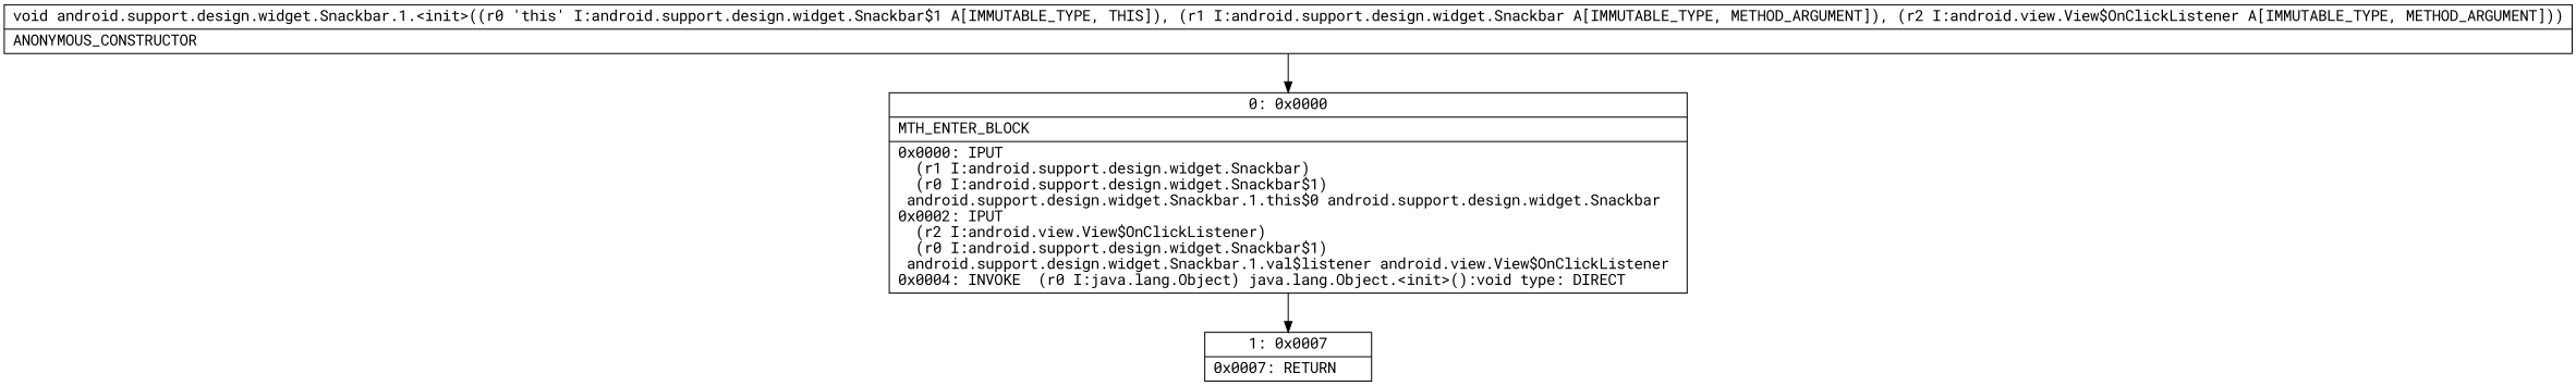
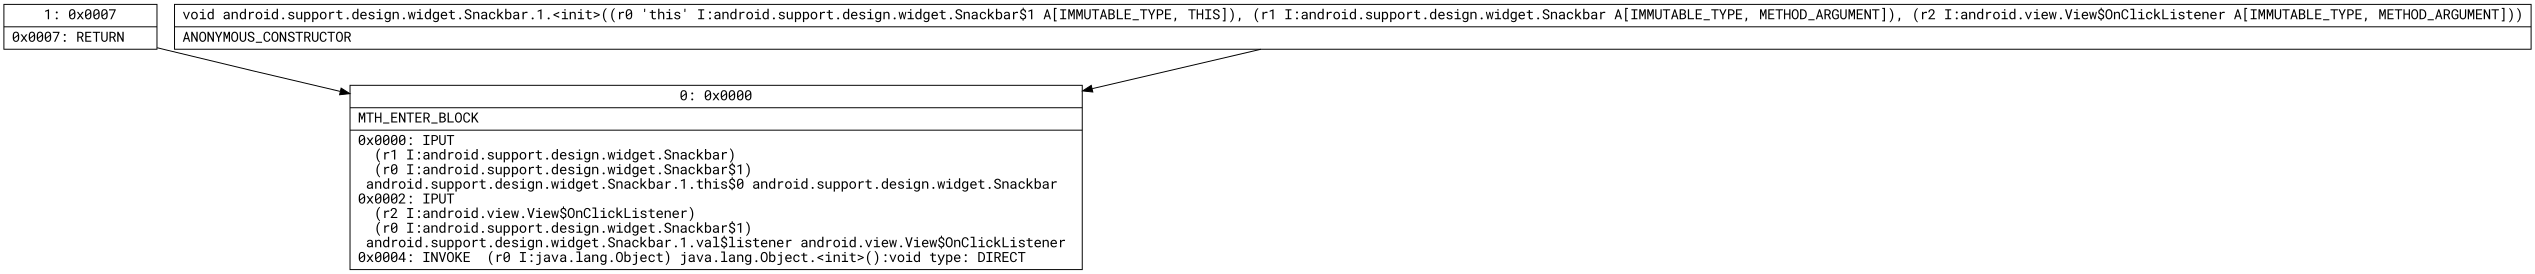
  digraph {
    fontname="Roboto Mono"
    node [shape=record fontname="Roboto Mono"]
    edge [fontname="Roboto Mono"]
    n1 [label="{0\:\ 0x0000|MTH_ENTER_BLOCK\l|0x0000: IPUT  \l  (r1 I:android.support.design.widget.Snackbar)\l  (r0 I:android.support.design.widget.Snackbar$1)\l android.support.design.widget.Snackbar.1.this$0 android.support.design.widget.Snackbar \l0x0002: IPUT  \l  (r2 I:android.view.View$OnClickListener)\l  (r0 I:android.support.design.widget.Snackbar$1)\l android.support.design.widget.Snackbar.1.val$listener android.view.View$OnClickListener \l0x0004: INVOKE  (r0 I:java.lang.Object) java.lang.Object.\<init\>():void type: DIRECT \l}"]
    n2 [label="{1\:\ 0x0007|0x0007: RETURN   \l}"]
    n3 [label="{void android.support.design.widget.Snackbar.1.\<init\>((r0 'this' I:android.support.design.widget.Snackbar$1 A[IMMUTABLE_TYPE, THIS]), (r1 I:android.support.design.widget.Snackbar A[IMMUTABLE_TYPE, METHOD_ARGUMENT]), (r2 I:android.view.View$OnClickListener A[IMMUTABLE_TYPE, METHOD_ARGUMENT]))  | ANONYMOUS_CONSTRUCTOR\l}"]
-   n1 -> n2
+   n2 -> n1
    n3 -> n1
  }
